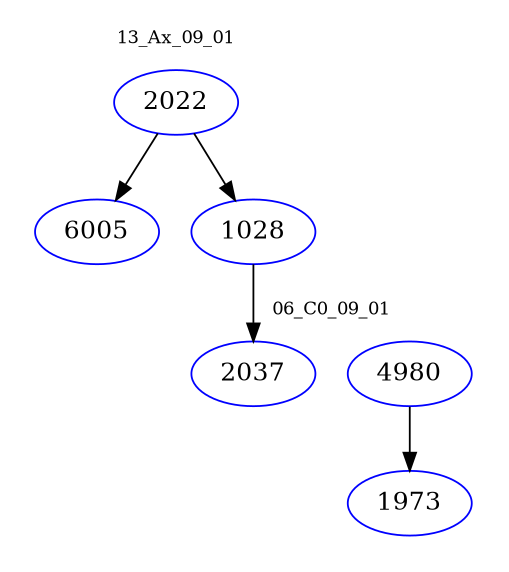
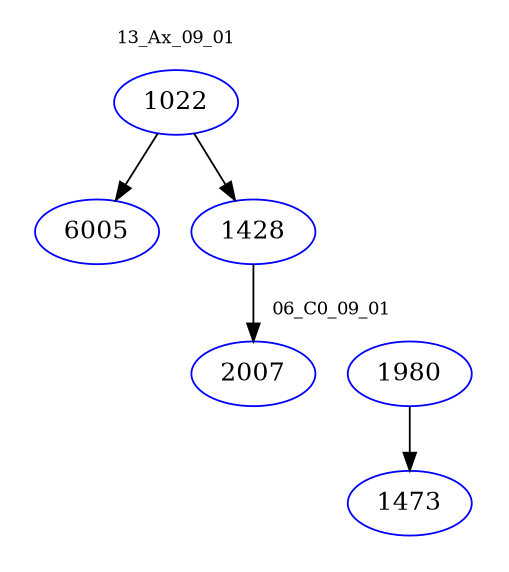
  digraph {
    node [color=blue]
    edge [color=black]
-   n1 [label=2022]
+   n1 [label=1022]
    n2 [label=6005]
-   n3 [label=1028]
-   n4 [label=4980]
-   n5 [label=1973]
-   n6 [label=2037]
+   n3 [label=1428]
+   n4 [label=1980]
+   n5 [label=1473]
+   n6 [label=2007]
    subgraph cluster_1 {
      color=white
      fontsize=10
      label="13_Ax_09_01"
      n1
      n2
      n3
    }
    subgraph cluster_2 {
      color=white
      fontsize=10
      label="06_C0_09_01"
      n4
      n5
      n6
    }
    n1 -> n2
    n1 -> n3
    n3 -> n6
    n4 -> n5
  }
